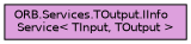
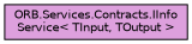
  digraph {
    rankdir=LR
-   n1 [color=black fillcolor=plum fontname=Helvetica fontsize=10 height=0.2 label="ORB.Services.TOutput.IInfo\lService\< TInput, TOutput \>" shape=box style=filled width=0.4]
+   n1 [color=black fillcolor=plum fontname=Helvetica fontsize=10 height=0.2 label="ORB.Services.Contracts.IInfo\lService\< TInput, TOutput \>" shape=box style=filled width=0.4]
  }
